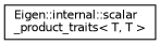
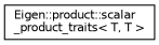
  digraph {
    rankdir=LR
-   n1 [color=black fillcolor=white fontname=Helvetica fontsize=10 height=0.2 label="Eigen::internal::scalar\l_product_traits\< T, T \>" shape=record style=filled width=0.4]
+   n1 [color=black fillcolor=white fontname=Helvetica fontsize=10 height=0.2 label="Eigen::product::scalar\l_product_traits\< T, T \>" shape=record style=filled width=0.4]
  }
